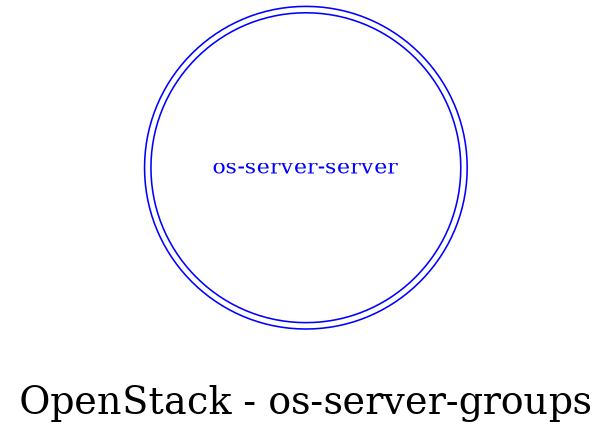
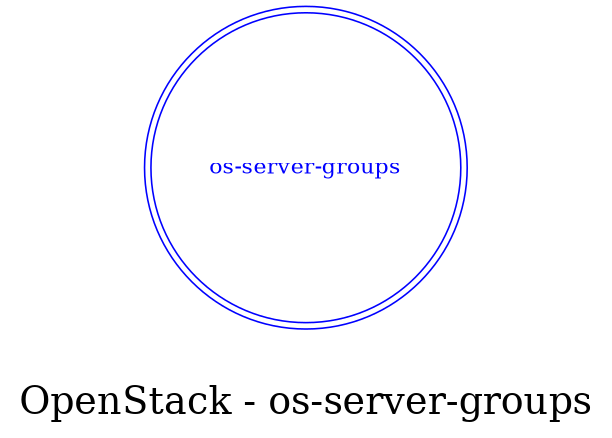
  digraph {
    fontsize=24
    label="OpenStack - os-server-groups"
    splines=true
    fontname="DejaVu Serif"
-   "os-server-groups" [color=blue fontcolor=blue shape=doublecircle fontname="DejaVu Serif" label="os-server-server"]
+   "os-server-groups" [color=blue fontcolor=blue shape=doublecircle fontname="DejaVu Serif"]
  }
